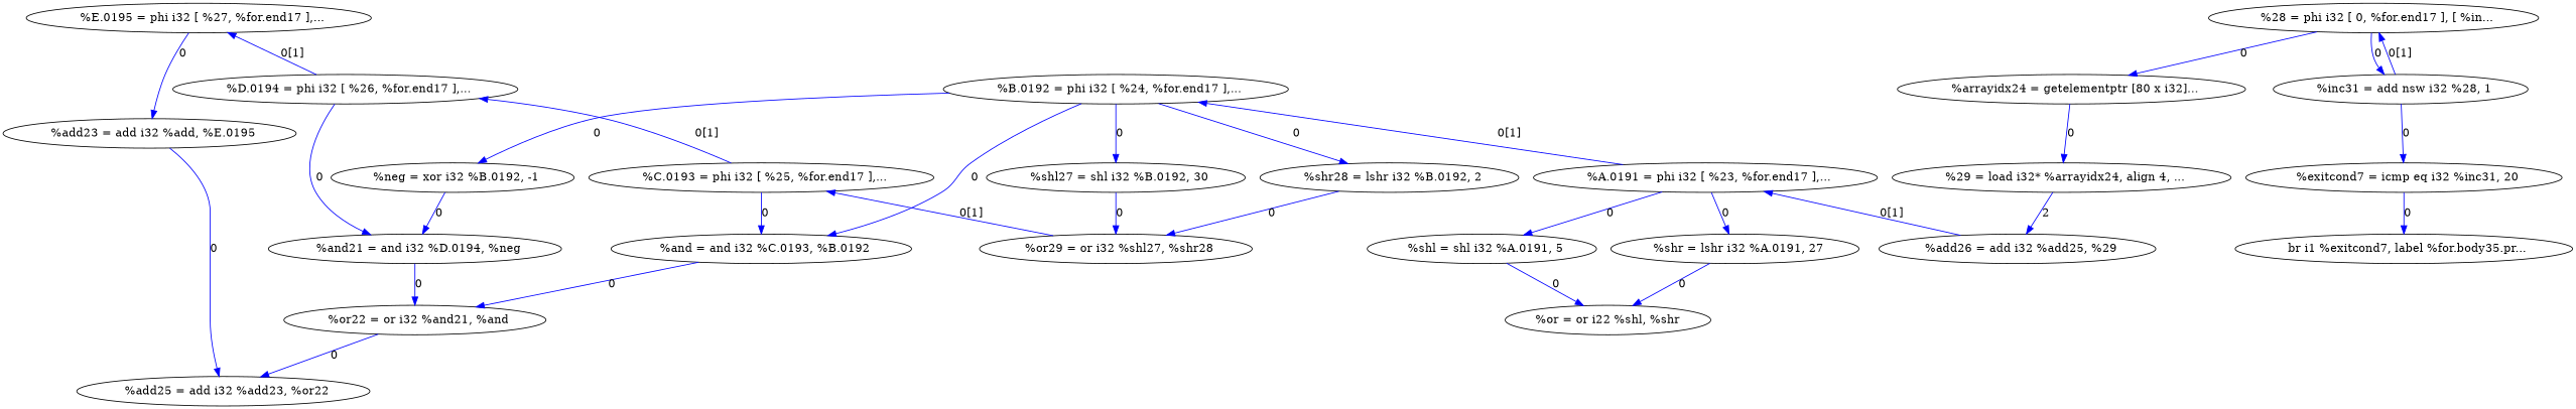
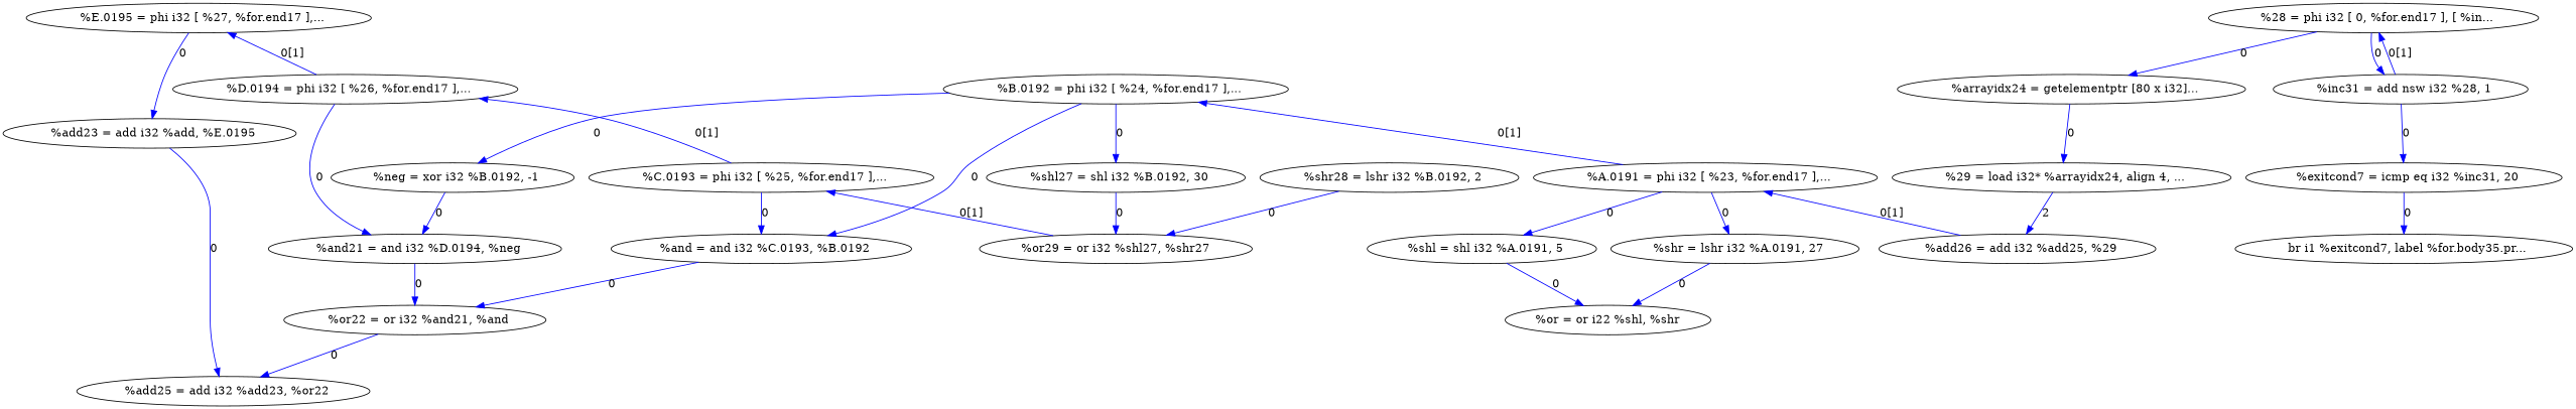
  digraph {
    edge [color=blue]
    n1 [label="  %add23 = add i32 %add, %E.0195"]
    n2 [label="  %add25 = add i32 %add23, %or22"]
    n3 [label="  %E.0195 = phi i32 [ %27, %for.end17 ],..."]
    n4 [label="  %D.0194 = phi i32 [ %26, %for.end17 ],..."]
    n5 [label="  %and21 = and i32 %D.0194, %neg"]
    n6 [label="  %C.0193 = phi i32 [ %25, %for.end17 ],..."]
    n7 [label="  %or22 = or i32 %and21, %and"]
    n8 [label="  %and = and i32 %C.0193, %B.0192"]
-   n9 [label="  %or29 = or i32 %shl27, %shr28"]
+   n9 [label="%or29 = or i32 %shl27, %shr27"]
    n10 [label="  %B.0192 = phi i32 [ %24, %for.end17 ],..."]
    n11 [label="  %neg = xor i32 %B.0192, -1"]
    n12 [label="  %shl27 = shl i32 %B.0192, 30"]
    n13 [label="  %shr28 = lshr i32 %B.0192, 2"]
    n14 [label="  %A.0191 = phi i32 [ %23, %for.end17 ],..."]
    n15 [label="  %shl = shl i32 %A.0191, 5"]
    n16 [label="  %shr = lshr i32 %A.0191, 27"]
    n17 [label="  %add26 = add i32 %add25, %29"]
    n18 [label="%or = or i22 %shl, %shr"]
    n19 [label="  %arrayidx24 = getelementptr [80 x i32]..."]
    n20 [label="  %29 = load i32* %arrayidx24, align 4, ..."]
    n21 [label="  %28 = phi i32 [ 0, %for.end17 ], [ %in..."]
    n22 [label="  %inc31 = add nsw i32 %28, 1"]
    n23 [label="  %exitcond7 = icmp eq i32 %inc31, 20"]
    n24 [label="  br i1 %exitcond7, label %for.body35.pr..."]
    n1 -> n2 [label=0]
    n3 -> n1 [label=0]
    n3 -> n4 [dir=back label="0[1]"]
    n4 -> n5 [label=0]
    n4 -> n6 [dir=back label="0[1]"]
    n5 -> n7 [label=0]
    n6 -> n8 [label=0]
    n6 -> n9 [dir=back label="0[1]"]
    n7 -> n2 [label=0]
    n8 -> n7 [label=0]
    n10 -> n8 [label=0]
    n10 -> n11 [label=0]
    n10 -> n12 [label=0]
-   n10 -> n13 [label=0]
    n10 -> n14 [dir=back label="0[1]"]
    n11 -> n5 [label=0]
    n12 -> n9 [label=0]
    n13 -> n9 [label=0]
    n14 -> n15 [label=0]
    n14 -> n16 [label=0]
    n14 -> n17 [dir=back label="0[1]"]
    n15 -> n18 [label=0]
    n16 -> n18 [label=0]
    n19 -> n20 [label=0]
    n20 -> n17 [label=2]
    n21 -> n19 [label=0]
    n21 -> n22 [label=0]
    n21 -> n22 [dir=back label="0[1]"]
    n22 -> n23 [label=0]
    n23 -> n24 [label=0]
  }
